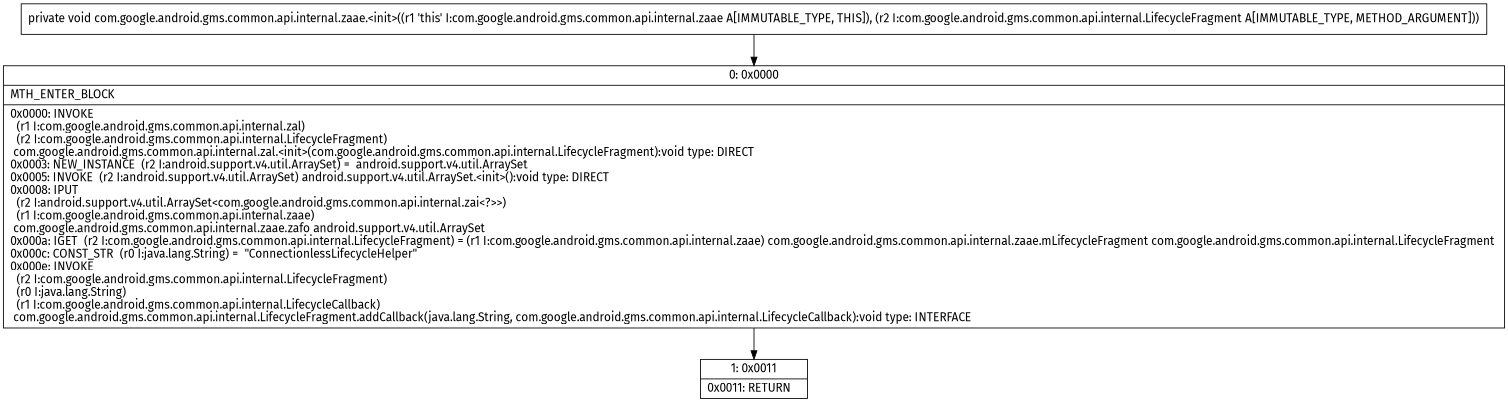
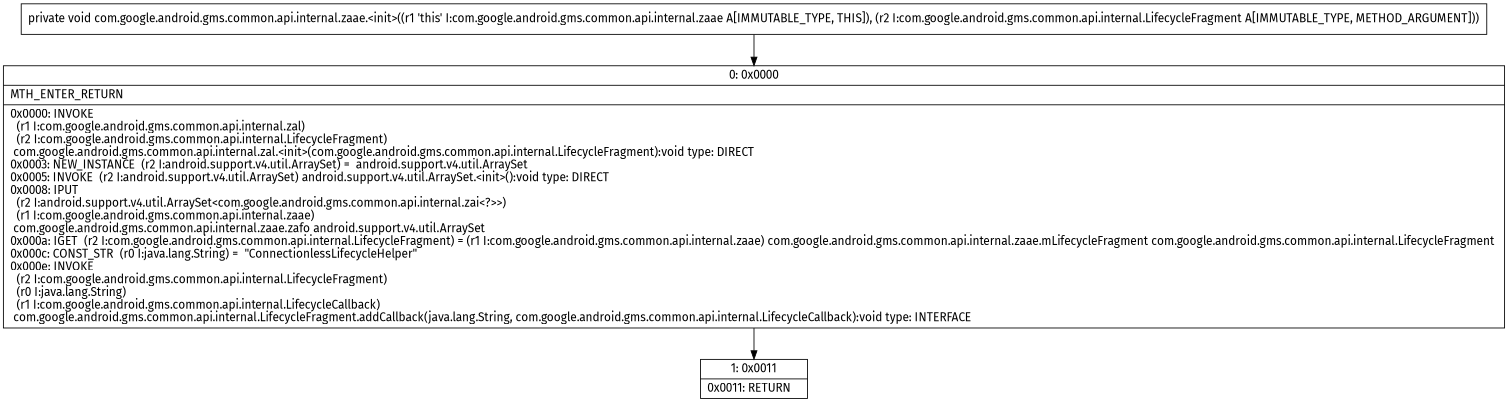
  digraph {
    fontname="Fira Sans"
    node [shape=record fontname="Fira Sans"]
    edge [fontname="Fira Sans"]
-   n1 [label="{0\:\ 0x0000|MTH_ENTER_BLOCK\l|0x0000: INVOKE  \l  (r1 I:com.google.android.gms.common.api.internal.zal)\l  (r2 I:com.google.android.gms.common.api.internal.LifecycleFragment)\l com.google.android.gms.common.api.internal.zal.\<init\>(com.google.android.gms.common.api.internal.LifecycleFragment):void type: DIRECT \l0x0003: NEW_INSTANCE  (r2 I:android.support.v4.util.ArraySet) =  android.support.v4.util.ArraySet \l0x0005: INVOKE  (r2 I:android.support.v4.util.ArraySet) android.support.v4.util.ArraySet.\<init\>():void type: DIRECT \l0x0008: IPUT  \l  (r2 I:android.support.v4.util.ArraySet\<com.google.android.gms.common.api.internal.zai\<?\>\>)\l  (r1 I:com.google.android.gms.common.api.internal.zaae)\l com.google.android.gms.common.api.internal.zaae.zafo android.support.v4.util.ArraySet \l0x000a: IGET  (r2 I:com.google.android.gms.common.api.internal.LifecycleFragment) = (r1 I:com.google.android.gms.common.api.internal.zaae) com.google.android.gms.common.api.internal.zaae.mLifecycleFragment com.google.android.gms.common.api.internal.LifecycleFragment \l0x000c: CONST_STR  (r0 I:java.lang.String) =  \"ConnectionlessLifecycleHelper\" \l0x000e: INVOKE  \l  (r2 I:com.google.android.gms.common.api.internal.LifecycleFragment)\l  (r0 I:java.lang.String)\l  (r1 I:com.google.android.gms.common.api.internal.LifecycleCallback)\l com.google.android.gms.common.api.internal.LifecycleFragment.addCallback(java.lang.String, com.google.android.gms.common.api.internal.LifecycleCallback):void type: INTERFACE \l}"]
+   n1 [label="{0\:\ 0x0000|MTH_ENTER_RETURN\l|0x0000: INVOKE  \l  (r1 I:com.google.android.gms.common.api.internal.zal)\l  (r2 I:com.google.android.gms.common.api.internal.LifecycleFragment)\l com.google.android.gms.common.api.internal.zal.\<init\>(com.google.android.gms.common.api.internal.LifecycleFragment):void type: DIRECT \l0x0003: NEW_INSTANCE  (r2 I:android.support.v4.util.ArraySet) =  android.support.v4.util.ArraySet \l0x0005: INVOKE  (r2 I:android.support.v4.util.ArraySet) android.support.v4.util.ArraySet.\<init\>():void type: DIRECT \l0x0008: IPUT  \l  (r2 I:android.support.v4.util.ArraySet\<com.google.android.gms.common.api.internal.zai\<?\>\>)\l  (r1 I:com.google.android.gms.common.api.internal.zaae)\l com.google.android.gms.common.api.internal.zaae.zafo android.support.v4.util.ArraySet \l0x000a: IGET  (r2 I:com.google.android.gms.common.api.internal.LifecycleFragment) = (r1 I:com.google.android.gms.common.api.internal.zaae) com.google.android.gms.common.api.internal.zaae.mLifecycleFragment com.google.android.gms.common.api.internal.LifecycleFragment \l0x000c: CONST_STR  (r0 I:java.lang.String) =  \"ConnectionlessLifecycleHelper\" \l0x000e: INVOKE  \l  (r2 I:com.google.android.gms.common.api.internal.LifecycleFragment)\l  (r0 I:java.lang.String)\l  (r1 I:com.google.android.gms.common.api.internal.LifecycleCallback)\l com.google.android.gms.common.api.internal.LifecycleFragment.addCallback(java.lang.String, com.google.android.gms.common.api.internal.LifecycleCallback):void type: INTERFACE \l}"]
    n2 [label="{1\:\ 0x0011|0x0011: RETURN   \l}"]
    n3 [label="{private void com.google.android.gms.common.api.internal.zaae.\<init\>((r1 'this' I:com.google.android.gms.common.api.internal.zaae A[IMMUTABLE_TYPE, THIS]), (r2 I:com.google.android.gms.common.api.internal.LifecycleFragment A[IMMUTABLE_TYPE, METHOD_ARGUMENT])) }"]
    n1 -> n2
    n3 -> n1
  }
